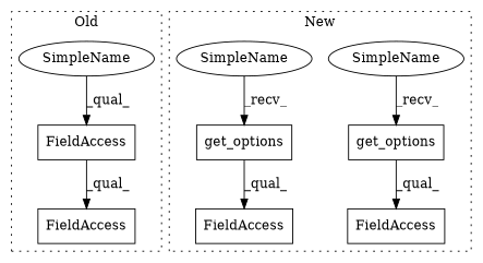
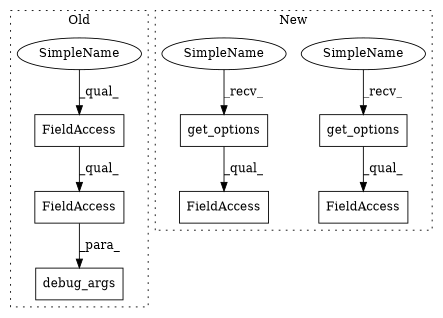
  digraph {
    node [a=22 l=4 s=2268 shape=box]
+   n1 [a=32 l="11,1" label=debug_args s="2257,2287"]
    n2 [l=19 label=FieldAccess]
    n3 [l=12 label=FieldAccess]
    n4 [a=42 label=SimpleName shape=ellipse]
    n5 [a=32 l=13 label=get_options s=1381]
    n6 [l=23 label=FieldAccess s=1376]
    n7 [a=32 l=13 label=get_options s=1300]
    n8 [l=23 label=FieldAccess s=1295]
    n9 [a=42 label=SimpleName s=1295 shape=ellipse]
    n10 [a=42 label=SimpleName s=1376 shape=ellipse]
    subgraph cluster_1 {
      label=Old
      style=dotted
+     n1
      n2
      n3
      n4
    }
    subgraph cluster_2 {
      label=New
      style=dotted
      n5
      n6
      n7
      n8
      n9
      n10
    }
+   n2 -> n1 [label=_para_]
    n3 -> n2 [label=_qual_]
    n4 -> n3 [label=_qual_]
    n5 -> n6 [label=_qual_]
    n7 -> n8 [label=_qual_]
    n9 -> n7 [label=_recv_]
    n10 -> n5 [label=_recv_]
  }
